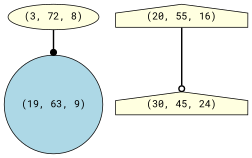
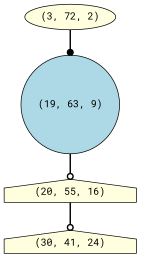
  digraph {
    fontname="Roboto Mono"
    node [fillcolor=lightyellow fontname="Roboto Mono" shape=house style=filled]
    edge [arrowhead=odot fontname="Roboto Mono" style=bold]
-   "(3, 72, 2)" [shape=ellipse label="(3, 72, 8)"]
+   "(3, 72, 2)" [shape=ellipse]
    n2 [fillcolor=lightblue label="(19, 63, 9)" shape=circle]
    "(20, 55, 16)"
-   "(30, 45, 24)"
+   "(30, 45, 24)" [label="(30, 41, 24)"]
    "(3, 72, 2)" -> n2 [arrowhead=dot]
+   n2 -> "(20, 55, 16)"
    "(20, 55, 16)" -> "(30, 45, 24)"
  }
